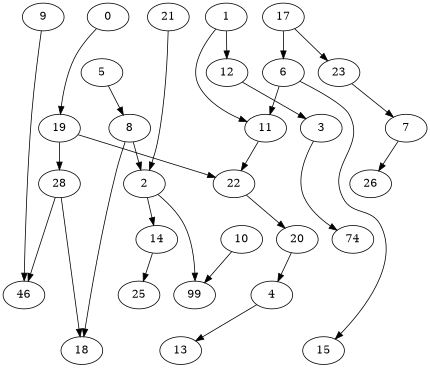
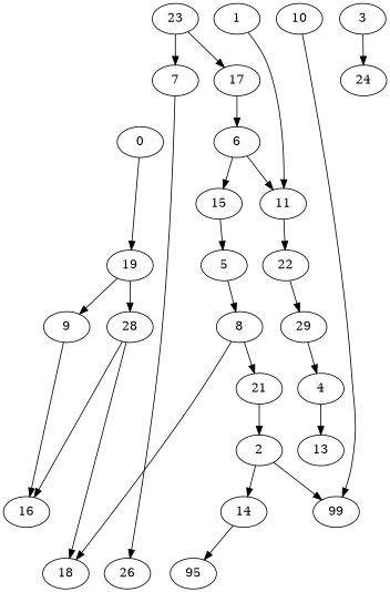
  digraph {
    edge [weight=0]
    0
    19
    9
    28
-   16 [label=46]
+   16
    18
    1
-   12
    11
    3
-   24 [label=74]
+   24
    2
    14
    n14 [label=99]
-   25
+   25 [label=95]
    4
    13
    5
    8
    21
    10
    6
    15
    22
-   20
+   20 [label=29]
    7
    26
    17
    23
    0 -> 19
-   19 -> 22
+   19 -> 9
    19 -> 28 [weight=2]
    9 -> 16
    28 -> 16
    28 -> 18
-   1 -> 12
    1 -> 11
-   12 -> 3
    11 -> 22
    3 -> 24
    2 -> 14
    2 -> n14
    14 -> 25
    4 -> 13
    5 -> 8
    8 -> 18
-   8 -> 2
+   8 -> 21
    21 -> 2
    10 -> n14
    6 -> 11
    6 -> 15
+   15 -> 5
    22 -> 20
    20 -> 4
    7 -> 26
    17 -> 6 [weight=2]
    23 -> 7
-   17 -> 23
+   23 -> 17
  }
